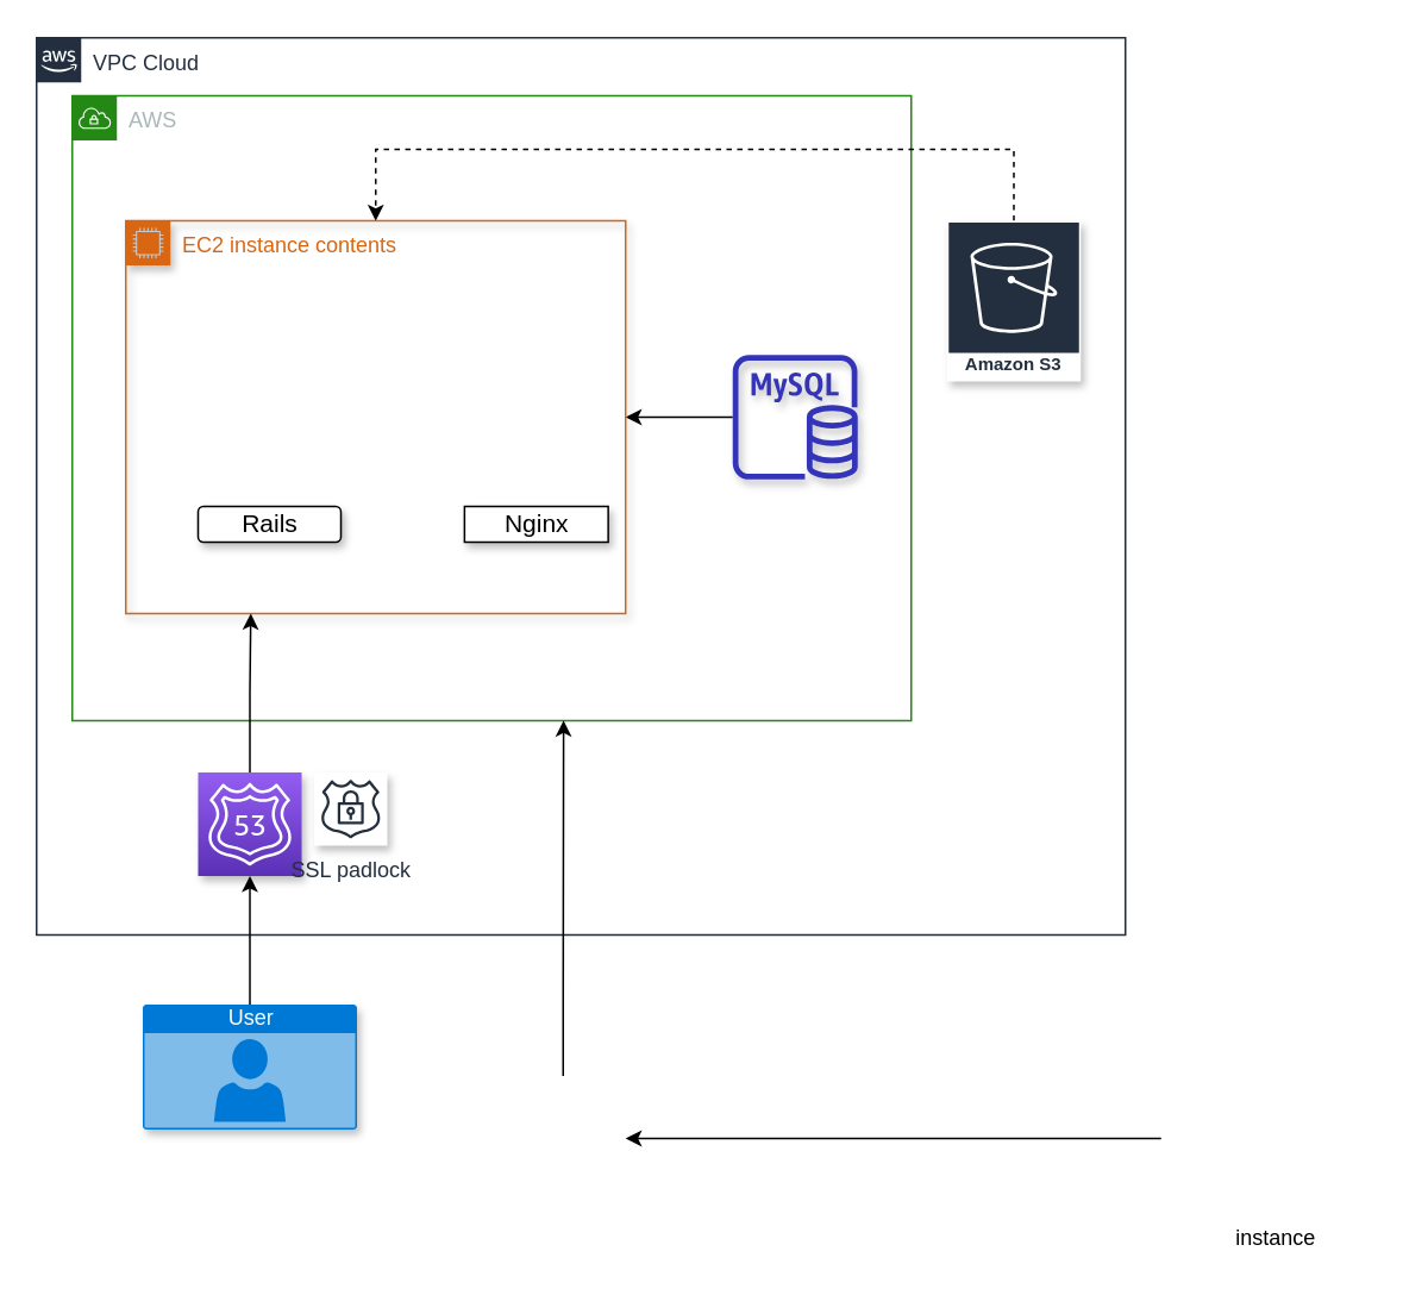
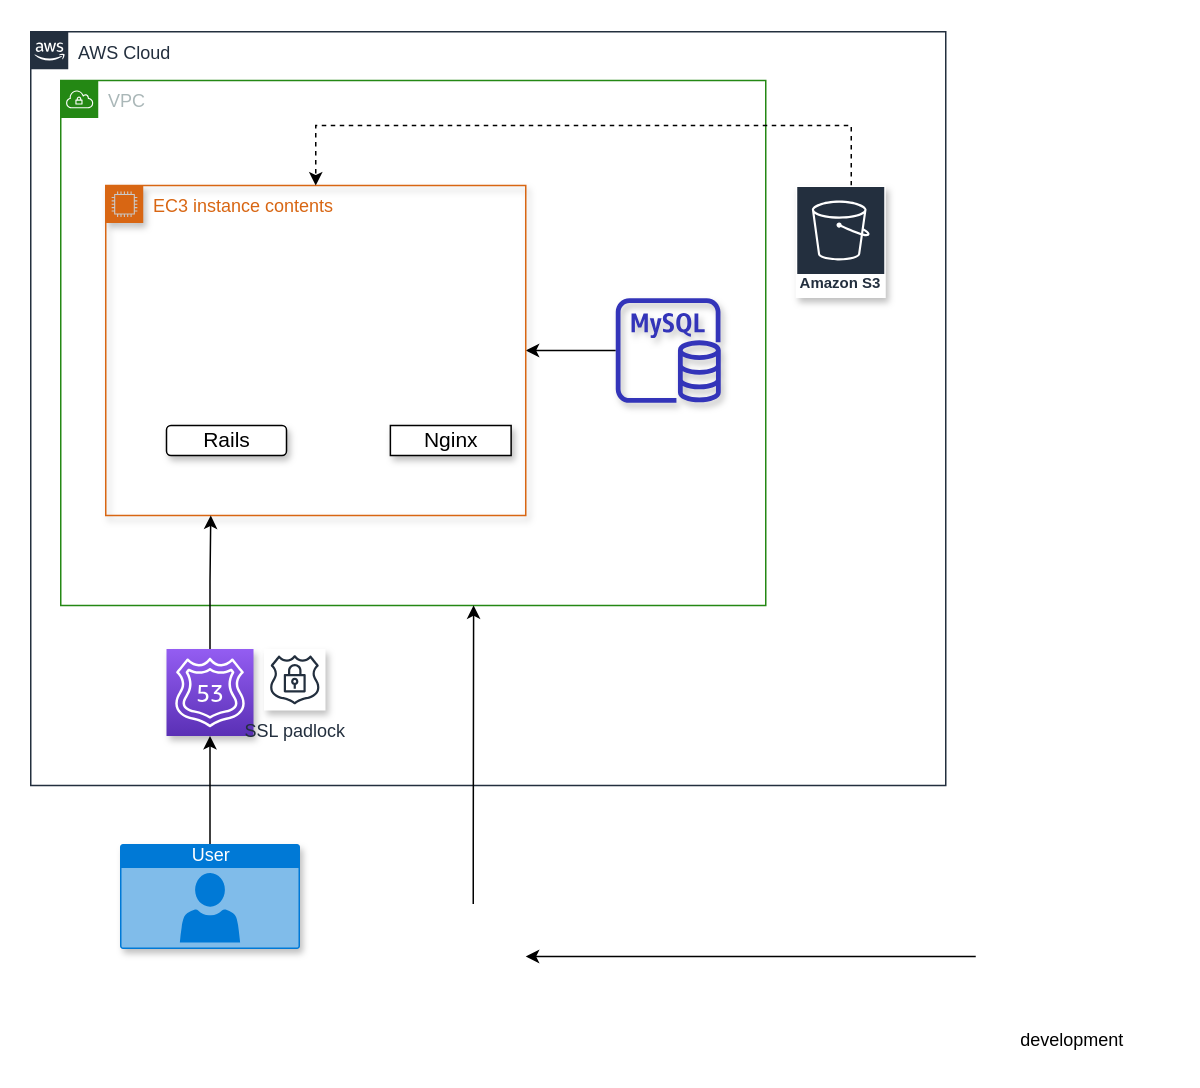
  <mxCell id="0" />
  <mxCell id="1" parent="0" />
  <mxCell id="2" value="" style="shape=image;html=1;verticalAlign=top;verticalLabelPosition=bottom;labelBackgroundColor=#ffffff;imageAspect=0;aspect=fixed;image=https://cdn3.iconfinder.com/data/icons/popular-services-brands-vol-2/512/ruby-on-rails-128.png;shadow=1;" vertex="1" parent="1"><mxGeometry x="116.5" y="203" width="68" height="68" as="geometry" /></mxCell>
- <mxCell id="3" value="AWS" style="points=[[0,0],[0.25,0],[0.5,0],[0.75,0],[1,0],[1,0.25],[1,0.5],[1,0.75],[1,1],[0.75,1],[0.5,1],[0.25,1],[0,1],[0,0.75],[0,0.5],[0,0.25]];outlineConnect=0;gradientColor=none;html=1;whiteSpace=wrap;fontSize=12;fontStyle=0;shape=mxgraph.aws4.group;grIcon=mxgraph.aws4.group_vpc;strokeColor=#248814;fillColor=none;verticalAlign=top;align=left;spacingLeft=30;fontColor=#AAB7B8;dashed=0;" vertex="1" parent="1"><mxGeometry x="40" y="53" width="470" height="350" as="geometry" /></mxCell>
- <mxCell id="4" value="VPC Cloud" style="points=[[0,0],[0.25,0],[0.5,0],[0.75,0],[1,0],[1,0.25],[1,0.5],[1,0.75],[1,1],[0.75,1],[0.5,1],[0.25,1],[0,1],[0,0.75],[0,0.5],[0,0.25]];outlineConnect=0;gradientColor=none;html=1;whiteSpace=wrap;fontSize=12;fontStyle=0;shape=mxgraph.aws4.group;grIcon=mxgraph.aws4.group_aws_cloud_alt;strokeColor=#232F3E;fillColor=none;verticalAlign=top;align=left;spacingLeft=30;fontColor=#232F3E;dashed=0;" vertex="1" parent="1"><mxGeometry x="20" y="20.5" width="610" height="502.5" as="geometry" /></mxCell>
+ <mxCell id="3" value="VPC" style="points=[[0,0],[0.25,0],[0.5,0],[0.75,0],[1,0],[1,0.25],[1,0.5],[1,0.75],[1,1],[0.75,1],[0.5,1],[0.25,1],[0,1],[0,0.75],[0,0.5],[0,0.25]];outlineConnect=0;gradientColor=none;html=1;whiteSpace=wrap;fontSize=12;fontStyle=0;shape=mxgraph.aws4.group;grIcon=mxgraph.aws4.group_vpc;strokeColor=#248814;fillColor=none;verticalAlign=top;align=left;spacingLeft=30;fontColor=#AAB7B8;dashed=0;" vertex="1" parent="1"><mxGeometry x="40" y="53" width="470" height="350" as="geometry" /></mxCell>
+ <mxCell id="4" value="AWS Cloud" style="points=[[0,0],[0.25,0],[0.5,0],[0.75,0],[1,0],[1,0.25],[1,0.5],[1,0.75],[1,1],[0.75,1],[0.5,1],[0.25,1],[0,1],[0,0.75],[0,0.5],[0,0.25]];outlineConnect=0;gradientColor=none;html=1;whiteSpace=wrap;fontSize=12;fontStyle=0;shape=mxgraph.aws4.group;grIcon=mxgraph.aws4.group_aws_cloud_alt;strokeColor=#232F3E;fillColor=none;verticalAlign=top;align=left;spacingLeft=30;fontColor=#232F3E;dashed=0;" vertex="1" parent="1"><mxGeometry x="20" y="20.5" width="610" height="502.5" as="geometry" /></mxCell>
  <mxCell id="5" value="&lt;font style=&quot;font-size: 14px&quot;&gt;Rails&lt;/font&gt;" style="whiteSpace=wrap;html=1;shadow=1;rounded=1;" vertex="1" parent="1"><mxGeometry x="110.5" y="283" width="80" height="20" as="geometry" /></mxCell>
  <mxCell id="6" value="" style="shape=image;html=1;verticalAlign=top;verticalLabelPosition=bottom;labelBackgroundColor=#ffffff;imageAspect=0;aspect=fixed;image=https://cdn4.iconfinder.com/data/icons/logos-brands-5/24/nginx-128.png;shadow=1;" vertex="1" parent="1"><mxGeometry x="230" y="203" width="70" height="70" as="geometry" /></mxCell>
  <mxCell id="7" value="&lt;font style=&quot;font-size: 14px&quot;&gt;Nginx&lt;/font&gt;" style="whiteSpace=wrap;html=1;shadow=1;" vertex="1" parent="1"><mxGeometry x="259.75" y="283" width="80.5" height="20" as="geometry" /></mxCell>
  <mxCell id="8" style="edgeStyle=orthogonalEdgeStyle;rounded=0;orthogonalLoop=1;jettySize=auto;html=1;" edge="1" parent="1" source="9" target="10"><mxGeometry relative="1" as="geometry" /></mxCell>
  <mxCell id="9" value="" style="outlineConnect=0;fontColor=#232F3E;gradientColor=none;fillColor=#3334B9;strokeColor=none;dashed=0;verticalLabelPosition=bottom;verticalAlign=top;align=center;html=1;fontSize=12;fontStyle=0;aspect=fixed;pointerEvents=1;shape=mxgraph.aws4.rds_mysql_instance;shadow=1;" vertex="1" parent="1"><mxGeometry x="410" y="198" width="70" height="70" as="geometry" /></mxCell>
- <mxCell id="10" value="EC2 instance contents" style="points=[[0,0],[0.25,0],[0.5,0],[0.75,0],[1,0],[1,0.25],[1,0.5],[1,0.75],[1,1],[0.75,1],[0.5,1],[0.25,1],[0,1],[0,0.75],[0,0.5],[0,0.25]];outlineConnect=0;gradientColor=none;html=1;whiteSpace=wrap;fontSize=12;fontStyle=0;shape=mxgraph.aws4.group;grIcon=mxgraph.aws4.group_ec2_instance_contents;strokeColor=#D86613;fillColor=none;verticalAlign=top;align=left;spacingLeft=30;fontColor=#D86613;dashed=0;shadow=1;" vertex="1" parent="1"><mxGeometry x="70" y="123" width="280" height="220" as="geometry" /></mxCell>
+ <mxCell id="10" value="EC3 instance contents" style="points=[[0,0],[0.25,0],[0.5,0],[0.75,0],[1,0],[1,0.25],[1,0.5],[1,0.75],[1,1],[0.75,1],[0.5,1],[0.25,1],[0,1],[0,0.75],[0,0.5],[0,0.25]];outlineConnect=0;gradientColor=none;html=1;whiteSpace=wrap;fontSize=12;fontStyle=0;shape=mxgraph.aws4.group;grIcon=mxgraph.aws4.group_ec2_instance_contents;strokeColor=#D86613;fillColor=none;verticalAlign=top;align=left;spacingLeft=30;fontColor=#D86613;dashed=0;shadow=1;" vertex="1" parent="1"><mxGeometry x="70" y="123" width="280" height="220" as="geometry" /></mxCell>
  <mxCell id="11" style="edgeStyle=orthogonalEdgeStyle;rounded=0;orthogonalLoop=1;jettySize=auto;html=1;entryX=0.5;entryY=0;entryDx=0;entryDy=0;dashed=1;" edge="1" parent="1" source="12" target="10"><mxGeometry relative="1" as="geometry"><mxPoint x="568" y="103" as="sourcePoint" /><Array as="points"><mxPoint x="567" y="83" /><mxPoint x="210" y="83" /></Array></mxGeometry></mxCell>
- <mxCell id="12" value="Amazon S3" style="outlineConnect=0;fontColor=#232F3E;gradientColor=none;strokeColor=#ffffff;fillColor=#232F3E;dashed=0;verticalLabelPosition=middle;verticalAlign=bottom;align=center;html=1;whiteSpace=wrap;fontSize=10;fontStyle=1;spacing=3;shape=mxgraph.aws4.productIcon;prIcon=mxgraph.aws4.s3;shadow=1;" vertex="1" parent="1"><mxGeometry x="530" y="123" width="75" height="90" as="geometry" /></mxCell>
+ <mxCell id="12" value="Amazon S3" style="outlineConnect=0;fontColor=#232F3E;gradientColor=none;strokeColor=#ffffff;fillColor=#232F3E;dashed=0;verticalLabelPosition=middle;verticalAlign=bottom;align=center;html=1;whiteSpace=wrap;fontSize=10;fontStyle=1;spacing=3;shape=mxgraph.aws4.productIcon;prIcon=mxgraph.aws4.s3;shadow=1;" vertex="1" parent="1"><mxGeometry x="530" y="123" width="60" height="75" as="geometry" /></mxCell>
  <mxCell id="13" style="edgeStyle=orthogonalEdgeStyle;rounded=0;orthogonalLoop=1;jettySize=auto;html=1;entryX=0.25;entryY=1;entryDx=0;entryDy=0;" edge="1" parent="1" source="14" target="10"><mxGeometry relative="1" as="geometry" /></mxCell>
  <mxCell id="14" value="" style="points=[[0,0,0],[0.25,0,0],[0.5,0,0],[0.75,0,0],[1,0,0],[0,1,0],[0.25,1,0],[0.5,1,0],[0.75,1,0],[1,1,0],[0,0.25,0],[0,0.5,0],[0,0.75,0],[1,0.25,0],[1,0.5,0],[1,0.75,0]];outlineConnect=0;fontColor=#232F3E;gradientColor=#945DF2;gradientDirection=north;fillColor=#5A30B5;strokeColor=#ffffff;dashed=0;verticalLabelPosition=bottom;verticalAlign=top;align=center;html=1;fontSize=12;fontStyle=0;aspect=fixed;shape=mxgraph.aws4.resourceIcon;resIcon=mxgraph.aws4.route_53;shadow=1;" vertex="1" parent="1"><mxGeometry x="110.5" y="432" width="58" height="58" as="geometry" /></mxCell>
  <mxCell id="15" value="SSL padlock" style="outlineConnect=0;fontColor=#232F3E;gradientColor=none;strokeColor=#232F3E;fillColor=#ffffff;dashed=0;verticalLabelPosition=bottom;verticalAlign=top;align=center;html=1;fontSize=12;fontStyle=0;aspect=fixed;shape=mxgraph.aws4.resourceIcon;resIcon=mxgraph.aws4.ssl_padlock;shadow=1;" vertex="1" parent="1"><mxGeometry x="175.5" y="432" width="41" height="41" as="geometry" /></mxCell>
  <mxCell id="16" style="edgeStyle=orthogonalEdgeStyle;rounded=0;orthogonalLoop=1;jettySize=auto;html=1;exitX=0.5;exitY=1;exitDx=0;exitDy=0;" edge="1" parent="1" source="4" target="4"><mxGeometry relative="1" as="geometry" /></mxCell>
  <mxCell id="17" style="edgeStyle=orthogonalEdgeStyle;rounded=0;orthogonalLoop=1;jettySize=auto;html=1;" edge="1" parent="1" source="18" target="14"><mxGeometry relative="1" as="geometry" /></mxCell>
  <mxCell id="18" value="User" style="html=1;strokeColor=none;fillColor=#0079D6;labelPosition=center;verticalLabelPosition=middle;verticalAlign=top;align=center;fontSize=12;outlineConnect=0;spacingTop=-6;fontColor=#FFFFFF;shape=mxgraph.sitemap.user;shadow=1;" vertex="1" parent="1"><mxGeometry x="79.5" y="562" width="120" height="70" as="geometry" /></mxCell>
  <mxCell id="19" style="edgeStyle=orthogonalEdgeStyle;rounded=0;orthogonalLoop=1;jettySize=auto;html=1;entryX=0.484;entryY=0.761;entryDx=0;entryDy=0;entryPerimeter=0;" edge="1" parent="1" source="20" target="4"><mxGeometry relative="1" as="geometry" /></mxCell>
  <mxCell id="20" value="" style="shape=image;html=1;verticalAlign=top;verticalLabelPosition=bottom;labelBackgroundColor=#ffffff;imageAspect=0;aspect=fixed;image=https://cdn3.iconfinder.com/data/icons/social-rounded-2/72/GitHub-128.png;shadow=1;" vertex="1" parent="1"><mxGeometry x="280" y="602" width="70" height="70" as="geometry" /></mxCell>
  <mxCell id="21" style="edgeStyle=orthogonalEdgeStyle;rounded=0;orthogonalLoop=1;jettySize=auto;html=1;entryX=1;entryY=0.5;entryDx=0;entryDy=0;" edge="1" parent="1" source="22" target="20"><mxGeometry relative="1" as="geometry" /></mxCell>
  <mxCell id="22" value="" style="shape=image;html=1;verticalAlign=top;verticalLabelPosition=bottom;labelBackgroundColor=#ffffff;imageAspect=0;aspect=fixed;image=https://cdn2.iconfinder.com/data/icons/competitive-strategy-and-corporate-training/512/194_Computer_desktop_hardware_workstation_System_app_development-128.png;shadow=1;" vertex="1" parent="1"><mxGeometry x="650" y="573" width="128" height="128" as="geometry" /></mxCell>
- <mxCell id="23" value="instance" style="text;html=1;align=center;verticalAlign=middle;resizable=0;points=[];autosize=1;" vertex="1" parent="1"><mxGeometry x="674" y="683" width="80" height="20" as="geometry" /></mxCell>
+ <mxCell id="23" value="development" style="text;html=1;align=center;verticalAlign=middle;resizable=0;points=[];autosize=1;" vertex="1" parent="1"><mxGeometry x="674" y="683" width="80" height="20" as="geometry" /></mxCell>
